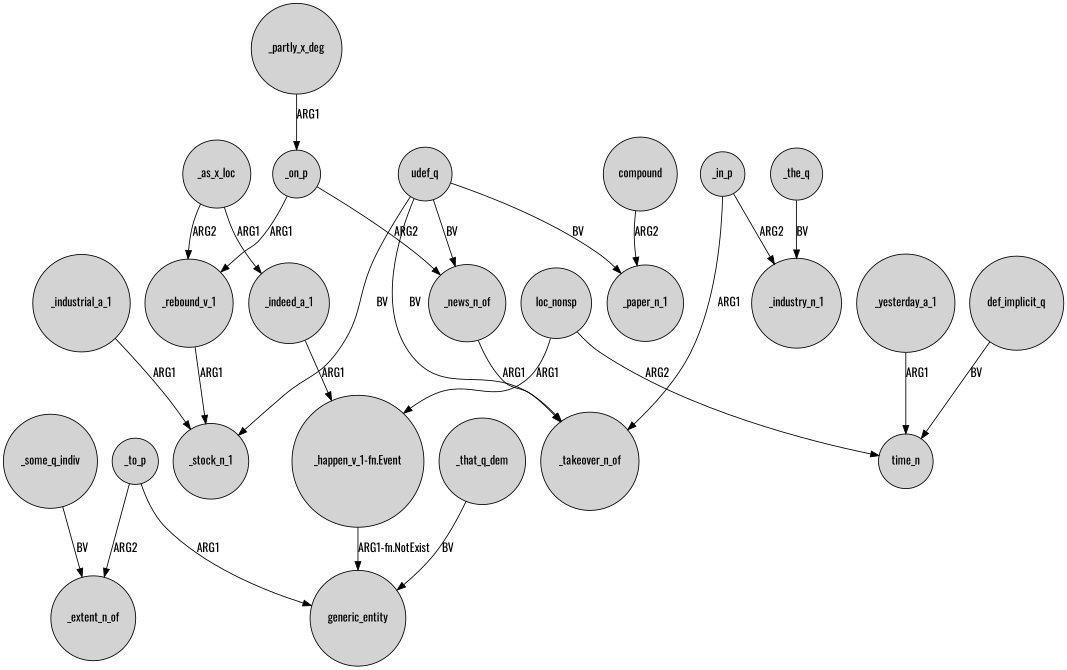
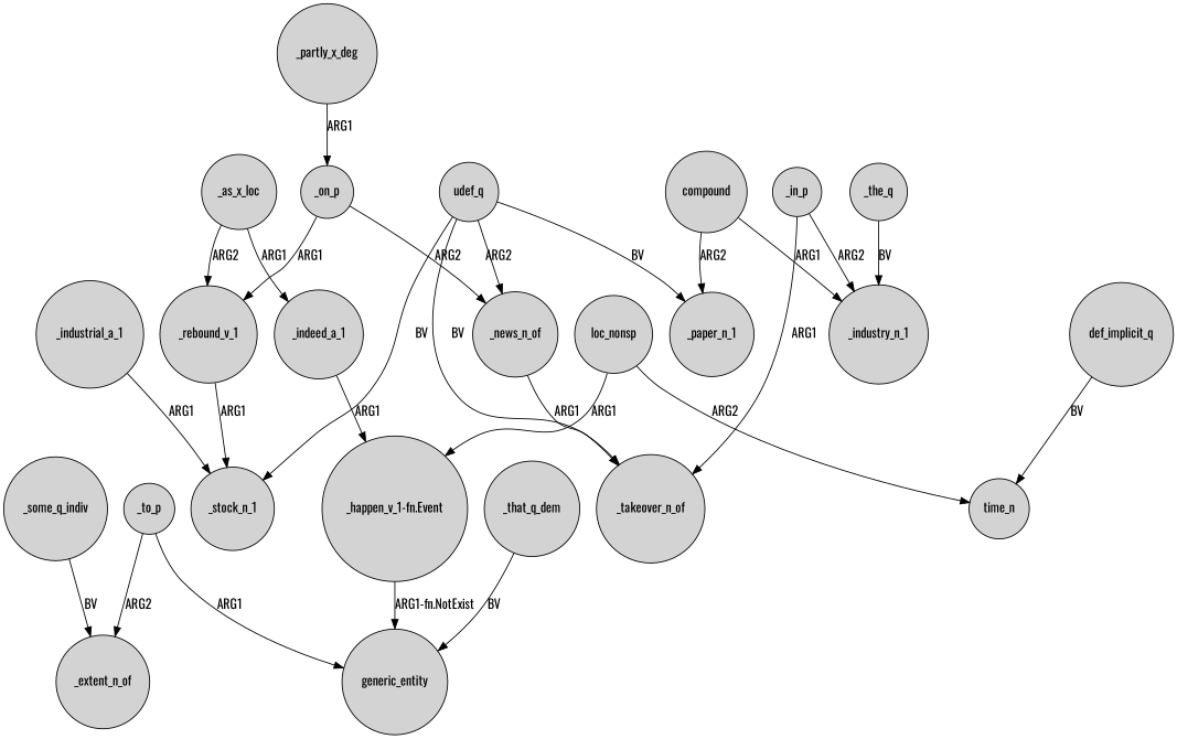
  digraph {
    fontname=Oswald
    node [fontname=Oswald shape=circle style=filled]
    edge [fontname=Oswald]
    _to_p
    _extent_n_of
    generic_entity
    "_happen_v_1-fn.Event"
-   _yesterday_a_1
    time_n
    _that_q_dem
    udef_q
    _takeover_n_of
    _stock_n_1
    _paper_n_1
    _news_n_of
    _in_p
    _industry_n_1
    compound
    n16 [label=_as_x_loc]
    _rebound_v_1
    _indeed_a_1
    _the_q
    loc_nonsp
    _partly_x_deg
    _on_p
    _some_q_indiv
    _industrial_a_1
    def_implicit_q
    _to_p -> _extent_n_of [label=ARG2]
    _to_p -> generic_entity [label=ARG1]
    "_happen_v_1-fn.Event" -> generic_entity [label="ARG1-fn.NotExist"]
-   _yesterday_a_1 -> time_n [label=ARG1]
    _that_q_dem -> generic_entity [label=BV]
    udef_q -> _takeover_n_of [label=BV]
    udef_q -> _stock_n_1 [label=BV]
    udef_q -> _paper_n_1 [label=BV]
-   udef_q -> _news_n_of [label=BV]
+   udef_q -> _news_n_of [label=ARG2]
    _news_n_of -> _takeover_n_of [label=ARG1]
    _in_p -> _takeover_n_of [label=ARG1]
    _in_p -> _industry_n_1 [label=ARG2]
    compound -> _paper_n_1 [label=ARG2]
+   compound -> _industry_n_1 [label=ARG1]
    n16 -> _rebound_v_1 [label=ARG2]
    n16 -> _indeed_a_1 [label=ARG1]
    _rebound_v_1 -> _stock_n_1 [label=ARG1]
    _indeed_a_1 -> "_happen_v_1-fn.Event" [label=ARG1]
    _the_q -> _industry_n_1 [label=BV]
    loc_nonsp -> "_happen_v_1-fn.Event" [label=ARG1]
    loc_nonsp -> time_n [label=ARG2]
    _partly_x_deg -> _on_p [label=ARG1]
    _on_p -> _news_n_of [label=ARG2]
    _on_p -> _rebound_v_1 [label=ARG1]
    _some_q_indiv -> _extent_n_of [label=BV]
    _industrial_a_1 -> _stock_n_1 [label=ARG1]
    def_implicit_q -> time_n [label=BV]
  }
